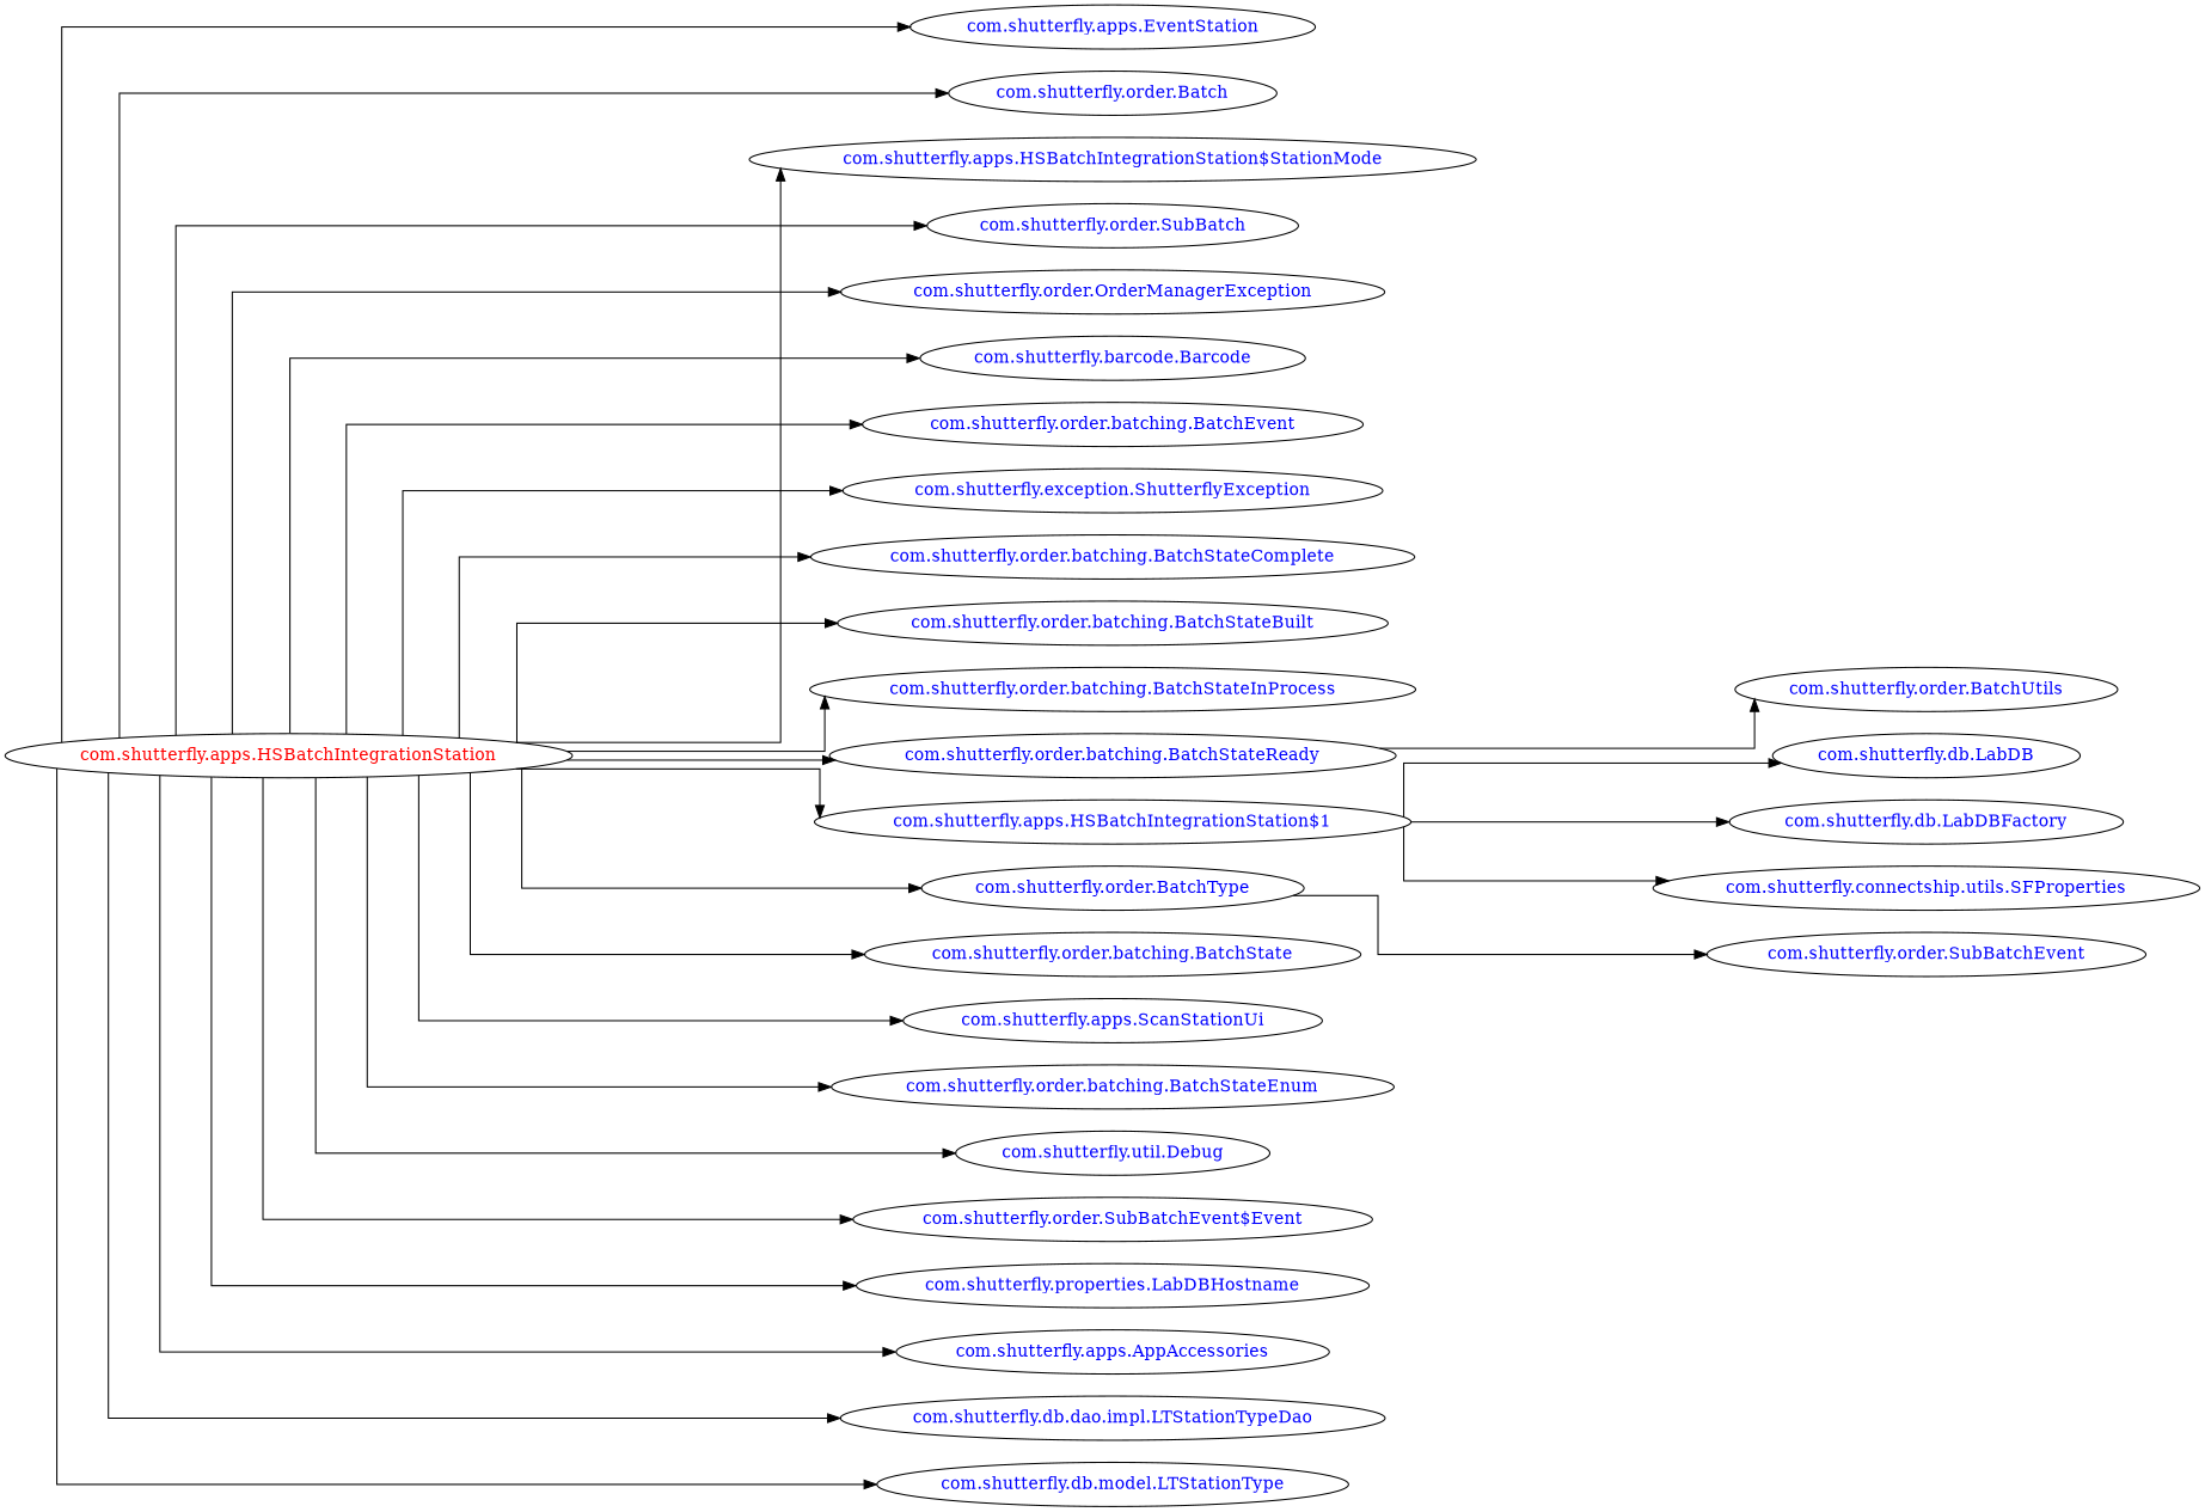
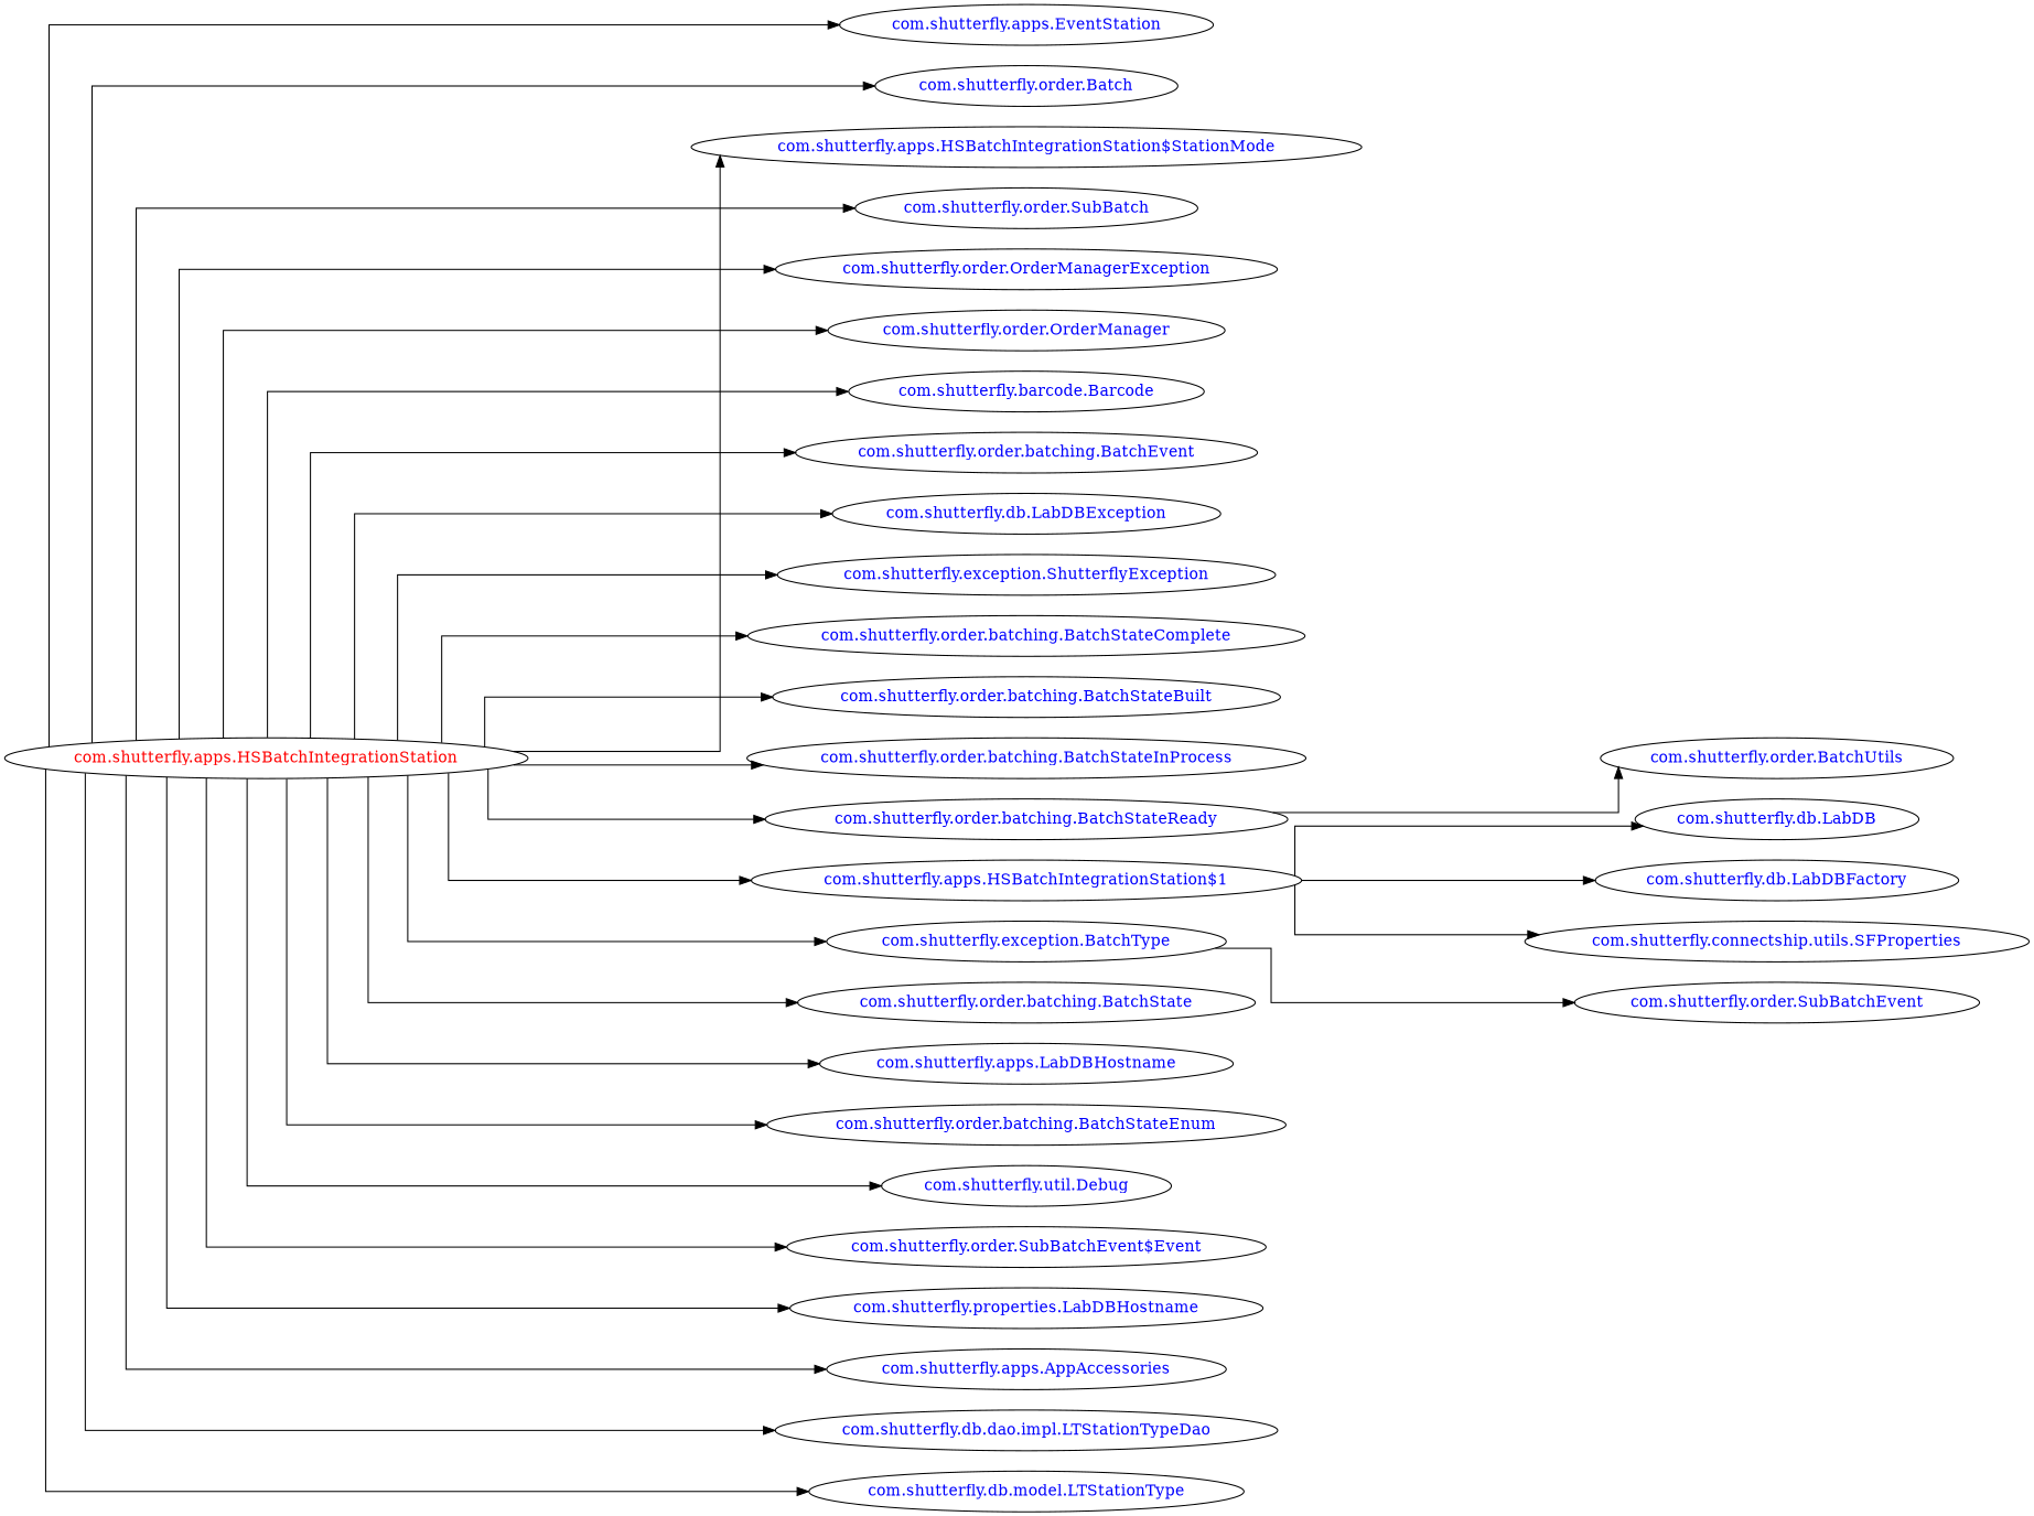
  digraph {
    concentrate=true
    rankdir=LR
    ranksep=2.0
    splines=ortho
    node [fontcolor=blue]
    "com.shutterfly.apps.HSBatchIntegrationStation" [fontcolor=red]
    "com.shutterfly.apps.EventStation"
    "com.shutterfly.order.Batch"
    "com.shutterfly.apps.HSBatchIntegrationStation$StationMode"
    "com.shutterfly.order.SubBatch"
    "com.shutterfly.order.OrderManagerException"
+   "com.shutterfly.order.OrderManager"
    "com.shutterfly.barcode.Barcode"
    "com.shutterfly.order.batching.BatchEvent"
+   "com.shutterfly.db.LabDBException"
    "com.shutterfly.exception.ShutterflyException"
    "com.shutterfly.order.batching.BatchStateComplete"
    "com.shutterfly.order.batching.BatchStateBuilt"
    "com.shutterfly.order.batching.BatchStateInProcess"
    "com.shutterfly.order.batching.BatchStateReady"
    "com.shutterfly.apps.HSBatchIntegrationStation$1"
-   "com.shutterfly.order.BatchType"
+   "com.shutterfly.order.BatchType" [label="com.shutterfly.exception.BatchType"]
    "com.shutterfly.order.batching.BatchState"
-   "com.shutterfly.apps.ScanStationUi"
+   "com.shutterfly.apps.ScanStationUi" [label="com.shutterfly.apps.LabDBHostname"]
    "com.shutterfly.order.batching.BatchStateEnum"
    "com.shutterfly.util.Debug"
    "com.shutterfly.order.SubBatchEvent$Event"
    "com.shutterfly.properties.LabDBHostname"
    "com.shutterfly.apps.AppAccessories"
    "com.shutterfly.db.dao.impl.LTStationTypeDao"
    "com.shutterfly.db.model.LTStationType"
    "com.shutterfly.order.BatchUtils"
    "com.shutterfly.db.LabDB"
    "com.shutterfly.db.LabDBFactory"
    "com.shutterfly.connectship.utils.SFProperties"
    "com.shutterfly.order.SubBatchEvent"
    "com.shutterfly.apps.HSBatchIntegrationStation" -> "com.shutterfly.apps.EventStation"
    "com.shutterfly.apps.HSBatchIntegrationStation" -> "com.shutterfly.order.Batch"
    "com.shutterfly.apps.HSBatchIntegrationStation" -> "com.shutterfly.apps.HSBatchIntegrationStation$StationMode"
    "com.shutterfly.apps.HSBatchIntegrationStation" -> "com.shutterfly.order.SubBatch"
    "com.shutterfly.apps.HSBatchIntegrationStation" -> "com.shutterfly.order.OrderManagerException"
+   "com.shutterfly.apps.HSBatchIntegrationStation" -> "com.shutterfly.order.OrderManager"
    "com.shutterfly.apps.HSBatchIntegrationStation" -> "com.shutterfly.barcode.Barcode"
    "com.shutterfly.apps.HSBatchIntegrationStation" -> "com.shutterfly.order.batching.BatchEvent"
+   "com.shutterfly.apps.HSBatchIntegrationStation" -> "com.shutterfly.db.LabDBException"
    "com.shutterfly.apps.HSBatchIntegrationStation" -> "com.shutterfly.exception.ShutterflyException"
    "com.shutterfly.apps.HSBatchIntegrationStation" -> "com.shutterfly.order.batching.BatchStateComplete"
    "com.shutterfly.apps.HSBatchIntegrationStation" -> "com.shutterfly.order.batching.BatchStateBuilt"
    "com.shutterfly.apps.HSBatchIntegrationStation" -> "com.shutterfly.order.batching.BatchStateInProcess"
    "com.shutterfly.apps.HSBatchIntegrationStation" -> "com.shutterfly.order.batching.BatchStateReady"
    "com.shutterfly.apps.HSBatchIntegrationStation" -> "com.shutterfly.apps.HSBatchIntegrationStation$1"
    "com.shutterfly.apps.HSBatchIntegrationStation" -> "com.shutterfly.order.BatchType"
    "com.shutterfly.apps.HSBatchIntegrationStation" -> "com.shutterfly.order.batching.BatchState"
    "com.shutterfly.apps.HSBatchIntegrationStation" -> "com.shutterfly.apps.ScanStationUi"
    "com.shutterfly.apps.HSBatchIntegrationStation" -> "com.shutterfly.order.batching.BatchStateEnum"
    "com.shutterfly.apps.HSBatchIntegrationStation" -> "com.shutterfly.util.Debug"
    "com.shutterfly.apps.HSBatchIntegrationStation" -> "com.shutterfly.order.SubBatchEvent$Event"
    "com.shutterfly.apps.HSBatchIntegrationStation" -> "com.shutterfly.properties.LabDBHostname"
    "com.shutterfly.apps.HSBatchIntegrationStation" -> "com.shutterfly.apps.AppAccessories"
    "com.shutterfly.apps.HSBatchIntegrationStation" -> "com.shutterfly.db.dao.impl.LTStationTypeDao"
    "com.shutterfly.apps.HSBatchIntegrationStation" -> "com.shutterfly.db.model.LTStationType"
    "com.shutterfly.order.batching.BatchStateReady" -> "com.shutterfly.order.BatchUtils"
    "com.shutterfly.apps.HSBatchIntegrationStation$1" -> "com.shutterfly.db.LabDB"
    "com.shutterfly.apps.HSBatchIntegrationStation$1" -> "com.shutterfly.db.LabDBFactory"
    "com.shutterfly.apps.HSBatchIntegrationStation$1" -> "com.shutterfly.connectship.utils.SFProperties"
    "com.shutterfly.order.BatchType" -> "com.shutterfly.order.SubBatchEvent"
  }
